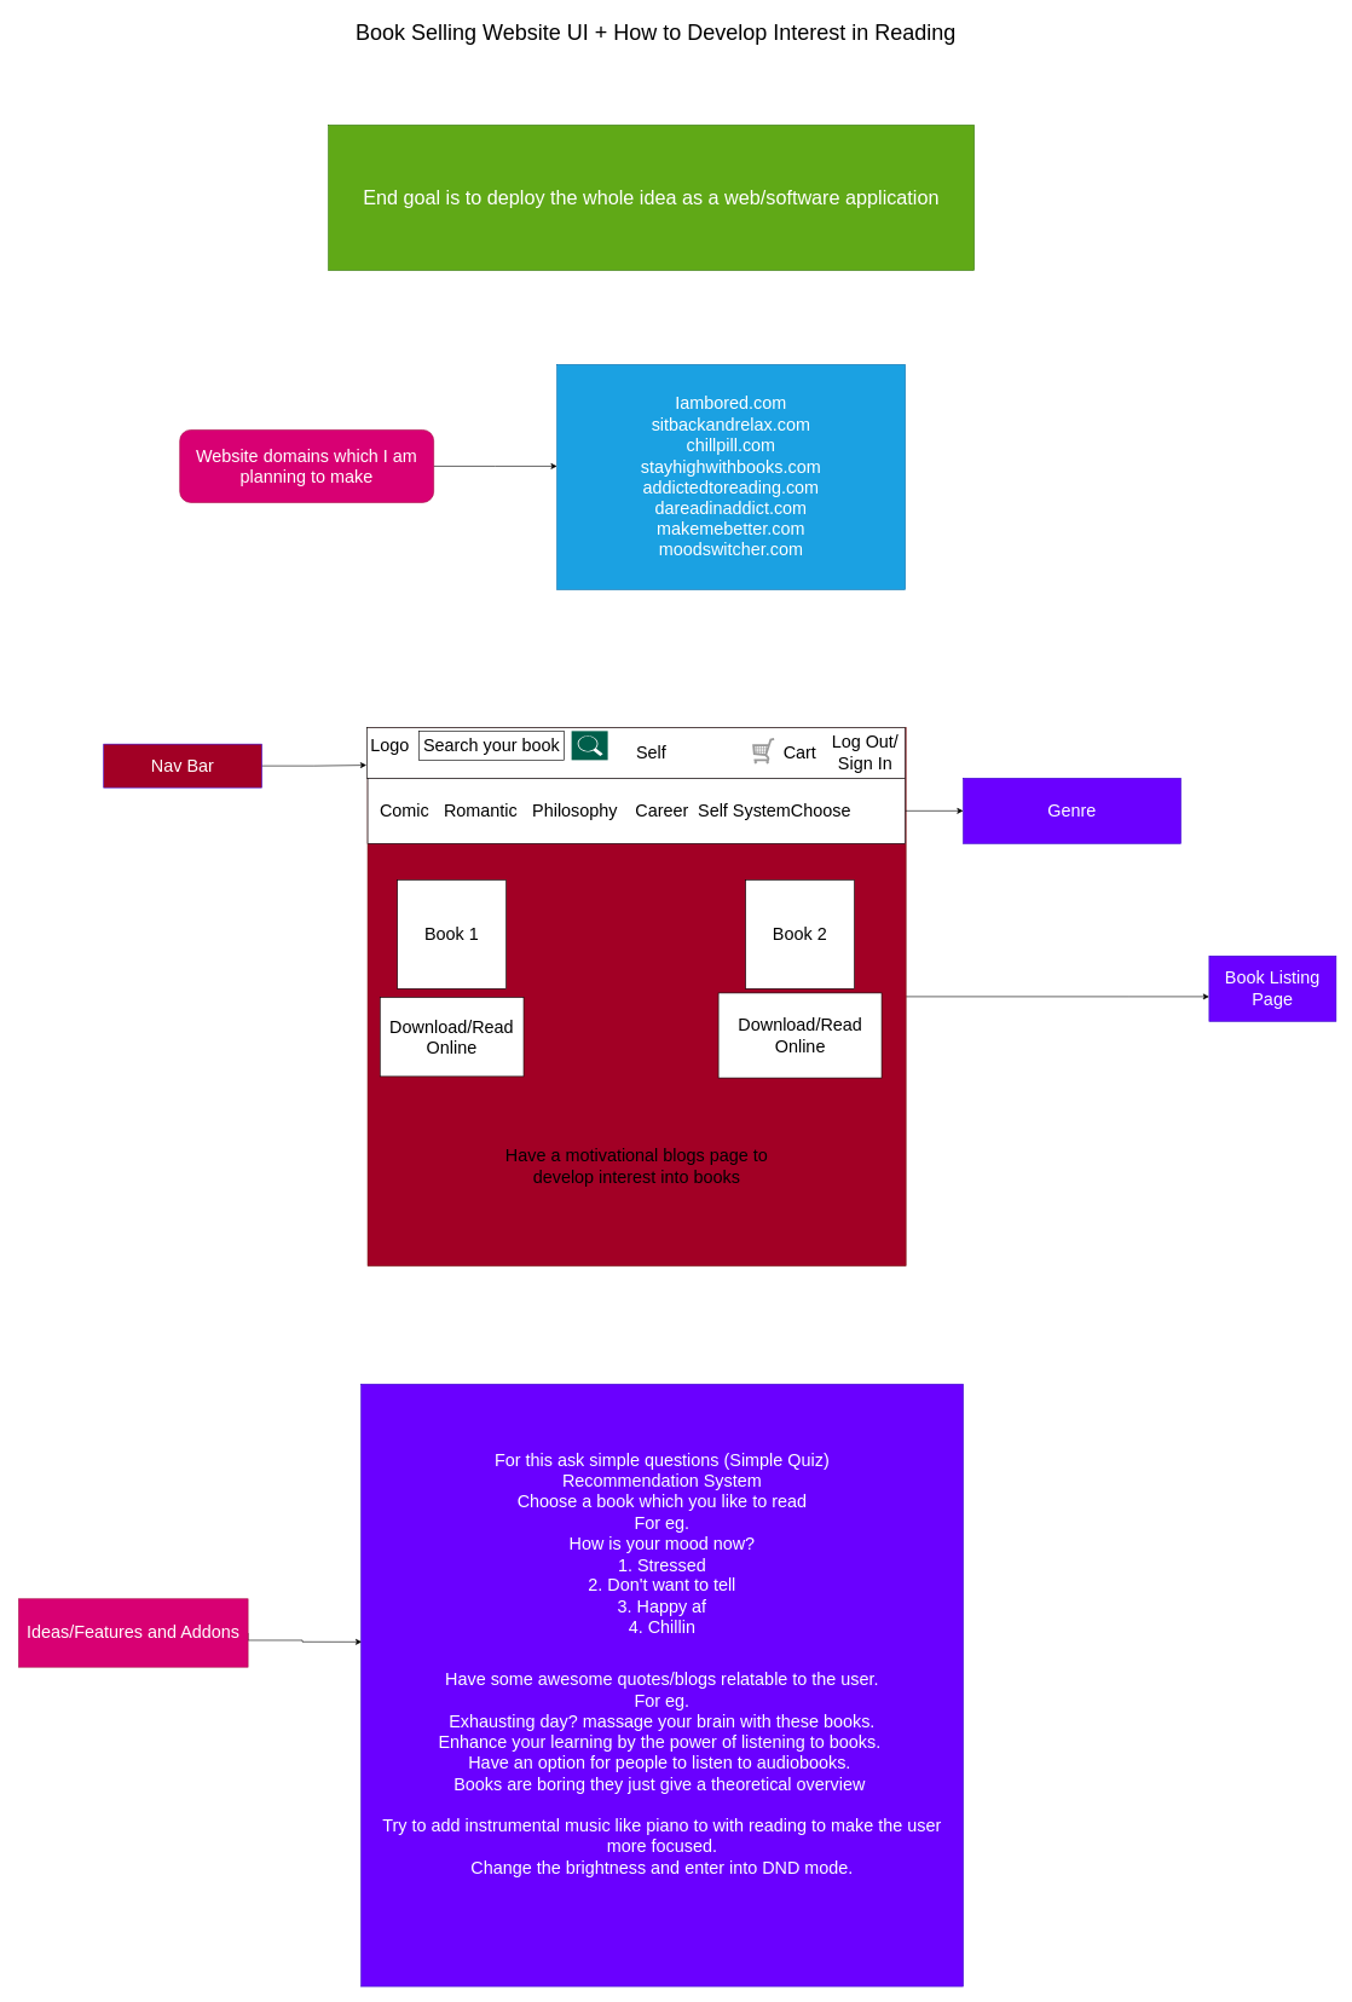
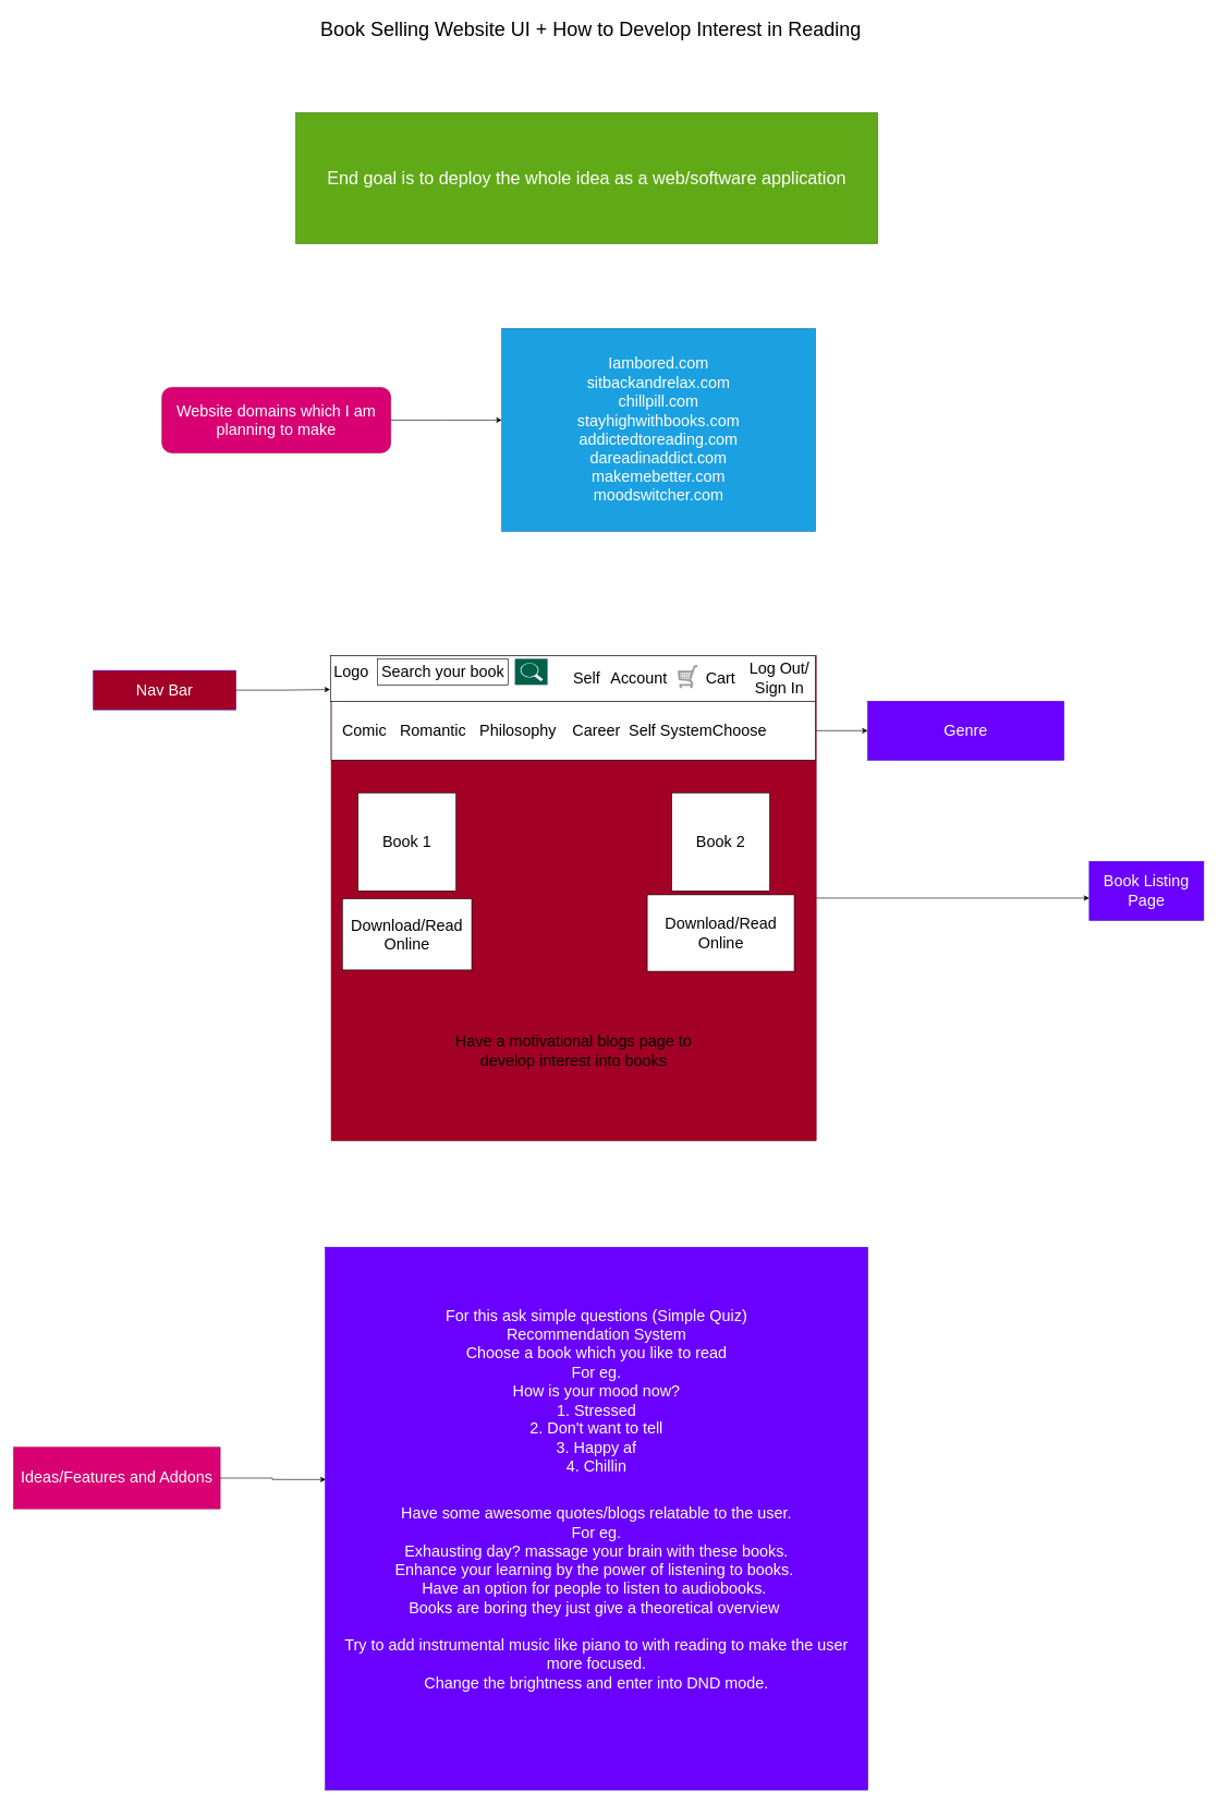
  <mxCell id="0" />
  <mxCell id="1" parent="0" />
  <mxCell id="2" value="" style="edgeStyle=orthogonalEdgeStyle;rounded=0;orthogonalLoop=1;jettySize=auto;html=1;fontSize=24;" parent="1" source="3" target="34" edge="1"><mxGeometry relative="1" as="geometry"><Array as="points"><mxPoint x="1556" y="1373" /><mxPoint x="1556" y="1373" /></Array></mxGeometry></mxCell>
  <mxCell id="3" value="" style="whiteSpace=wrap;html=1;aspect=fixed;fillColor=#a20025;fontColor=#ffffff;strokeColor=#6F0000;" parent="1" vertex="1"><mxGeometry x="506" y="1002" width="742" height="742" as="geometry" /></mxCell>
  <mxCell id="4" value="Book Selling Website UI + How to Develop Interest in Reading&amp;nbsp;" style="text;html=1;align=center;verticalAlign=middle;resizable=0;points=[];autosize=1;strokeColor=none;fillColor=none;fontSize=30;" parent="1" vertex="1"><mxGeometry x="480" y="20" width="854" height="48" as="geometry" /></mxCell>
  <mxCell id="5" value="" style="rounded=0;whiteSpace=wrap;html=1;fontSize=24;" parent="1" vertex="1"><mxGeometry x="505" y="1002" width="742" height="70" as="geometry" /></mxCell>
  <mxCell id="6" value="Search your book" style="rounded=0;whiteSpace=wrap;html=1;fontSize=24;" parent="1" vertex="1"><mxGeometry x="577" y="1007" width="200" height="40" as="geometry" /></mxCell>
  <mxCell id="7" value="" style="sketch=0;pointerEvents=1;shadow=0;dashed=0;html=1;strokeColor=none;fillColor=#005F4B;labelPosition=center;verticalLabelPosition=bottom;verticalAlign=top;align=center;outlineConnect=0;shape=mxgraph.veeam2.magnifying_glass;fontSize=24;" parent="1" vertex="1"><mxGeometry x="787" y="1007" width="50" height="40" as="geometry" /></mxCell>
  <mxCell id="8" value="Logo" style="text;html=1;strokeColor=none;fillColor=none;align=center;verticalAlign=middle;whiteSpace=wrap;rounded=0;fontSize=24;" parent="1" vertex="1"><mxGeometry x="507" y="1012" width="60" height="30" as="geometry" /></mxCell>
+ <mxCell id="9" value="Account" style="text;html=1;strokeColor=none;fillColor=none;align=center;verticalAlign=middle;whiteSpace=wrap;rounded=0;fontSize=24;" parent="1" vertex="1"><mxGeometry x="927" y="1022" width="100" height="30" as="geometry" /></mxCell>
  <mxCell id="10" value="Log Out/&lt;br&gt;Sign In" style="text;html=1;strokeColor=none;fillColor=none;align=center;verticalAlign=middle;whiteSpace=wrap;rounded=0;fontSize=24;" parent="1" vertex="1"><mxGeometry x="1127" y="1022" width="130" height="30" as="geometry" /></mxCell>
  <mxCell id="11" style="edgeStyle=orthogonalEdgeStyle;rounded=0;orthogonalLoop=1;jettySize=auto;html=1;exitX=0.5;exitY=1;exitDx=0;exitDy=0;fontSize=24;" parent="1" source="6" target="6" edge="1"><mxGeometry relative="1" as="geometry" /></mxCell>
  <mxCell id="12" value="" style="whiteSpace=wrap;html=1;aspect=fixed;fontSize=24;" parent="1" vertex="1"><mxGeometry x="547" y="1212" width="150" height="150" as="geometry" /></mxCell>
  <mxCell id="13" value="" style="whiteSpace=wrap;html=1;aspect=fixed;fontSize=24;" parent="1" vertex="1"><mxGeometry x="1027" y="1212" width="150" height="150" as="geometry" /></mxCell>
  <mxCell id="14" value="Book 1" style="text;html=1;strokeColor=none;fillColor=none;align=center;verticalAlign=middle;whiteSpace=wrap;rounded=0;fontSize=24;" parent="1" vertex="1"><mxGeometry x="577" y="1272" width="90" height="30" as="geometry" /></mxCell>
  <mxCell id="15" value="Book 2&lt;br&gt;" style="text;html=1;strokeColor=none;fillColor=none;align=center;verticalAlign=middle;whiteSpace=wrap;rounded=0;fontSize=24;" parent="1" vertex="1"><mxGeometry x="1042" y="1272" width="120" height="30" as="geometry" /></mxCell>
  <mxCell id="16" value="" style="edgeStyle=orthogonalEdgeStyle;rounded=0;orthogonalLoop=1;jettySize=auto;html=1;fontSize=24;" parent="1" source="17" target="31" edge="1"><mxGeometry relative="1" as="geometry" /></mxCell>
  <mxCell id="17" value="" style="rounded=0;whiteSpace=wrap;html=1;fontSize=24;" parent="1" vertex="1"><mxGeometry x="506" y="1072" width="741" height="90" as="geometry" /></mxCell>
  <mxCell id="18" value="Comic" style="text;html=1;strokeColor=none;fillColor=none;align=center;verticalAlign=middle;whiteSpace=wrap;rounded=0;fontSize=24;" parent="1" vertex="1"><mxGeometry x="517" y="1102" width="80" height="30" as="geometry" /></mxCell>
  <mxCell id="19" value="Romantic" style="text;html=1;strokeColor=none;fillColor=none;align=center;verticalAlign=middle;whiteSpace=wrap;rounded=0;fontSize=24;" parent="1" vertex="1"><mxGeometry x="607" y="1102" width="110" height="30" as="geometry" /></mxCell>
  <mxCell id="20" value="Philosophy" style="text;html=1;strokeColor=none;fillColor=none;align=center;verticalAlign=middle;whiteSpace=wrap;rounded=0;fontSize=24;" parent="1" vertex="1"><mxGeometry x="727" y="1102" width="130" height="30" as="geometry" /></mxCell>
  <mxCell id="21" value="Career" style="text;html=1;strokeColor=none;fillColor=none;align=center;verticalAlign=middle;whiteSpace=wrap;rounded=0;fontSize=24;" parent="1" vertex="1"><mxGeometry x="857" y="1102" width="110" height="30" as="geometry" /></mxCell>
  <mxCell id="22" value="Self SystemChoose" style="text;html=1;strokeColor=none;fillColor=none;align=center;verticalAlign=middle;whiteSpace=wrap;rounded=0;fontSize=24;" parent="1" vertex="1"><mxGeometry x="937" y="1102" width="260" height="30" as="geometry" /></mxCell>
  <mxCell id="23" value="Cart" style="text;html=1;strokeColor=none;fillColor=none;align=center;verticalAlign=middle;whiteSpace=wrap;rounded=0;fontSize=24;" parent="1" vertex="1"><mxGeometry x="1072" y="1022" width="60" height="30" as="geometry" /></mxCell>
  <mxCell id="24" value="" style="verticalLabelPosition=bottom;shadow=0;dashed=0;align=center;html=1;verticalAlign=top;strokeWidth=1;shape=mxgraph.mockup.misc.shoppingCart;strokeColor=#999999;fontSize=24;" parent="1" vertex="1"><mxGeometry x="1037" y="1017" width="30" height="35" as="geometry" /></mxCell>
  <mxCell id="25" value="Download/Read Online" style="rounded=0;whiteSpace=wrap;html=1;fontSize=24;" parent="1" vertex="1"><mxGeometry x="523" y="1374" width="198" height="109" as="geometry" /></mxCell>
  <mxCell id="26" value="Download/Read Online" style="rounded=0;whiteSpace=wrap;html=1;fontSize=24;" parent="1" vertex="1"><mxGeometry x="989.5" y="1368" width="225" height="117" as="geometry" /></mxCell>
  <mxCell id="27" value="&lt;span style=&quot;font-size: 24px;&quot;&gt;Have a motivational blogs page to develop interest into books&lt;/span&gt;" style="text;html=1;strokeColor=none;fillColor=none;align=center;verticalAlign=middle;whiteSpace=wrap;rounded=0;" parent="1" vertex="1"><mxGeometry x="687" y="1512" width="380" height="190" as="geometry" /></mxCell>
  <mxCell id="28" style="edgeStyle=orthogonalEdgeStyle;rounded=0;orthogonalLoop=1;jettySize=auto;html=1;exitX=1;exitY=0.5;exitDx=0;exitDy=0;entryX=0;entryY=0.5;entryDx=0;entryDy=0;fontSize=24;" parent="1" source="29" edge="1"><mxGeometry relative="1" as="geometry"><mxPoint x="767" y="642" as="targetPoint" /></mxGeometry></mxCell>
  <mxCell id="29" value="Website domains which I am planning to make" style="rounded=1;whiteSpace=wrap;html=1;fontSize=24;fillColor=#d80073;fontColor=#ffffff;strokeColor=#A50040;" parent="1" vertex="1"><mxGeometry x="247" y="592" width="350" height="100" as="geometry" /></mxCell>
  <mxCell id="30" value="Iambored.com&lt;br&gt;sitbackandrelax.com&lt;br&gt;chillpill.com&lt;br&gt;stayhighwithbooks.com&lt;br&gt;addictedtoreading.com&lt;br&gt;dareadinaddict.com&lt;br&gt;makemebetter.com&lt;br&gt;moodswitcher.com" style="rounded=0;whiteSpace=wrap;html=1;fontSize=24;fillColor=#1ba1e2;fontColor=#ffffff;strokeColor=#006EAF;" parent="1" vertex="1"><mxGeometry x="767" y="502" width="480" height="310" as="geometry" /></mxCell>
  <mxCell id="31" value="Genre" style="rounded=0;whiteSpace=wrap;html=1;fontSize=24;fillColor=#6a00ff;fontColor=#ffffff;strokeColor=#3700CC;" parent="1" vertex="1"><mxGeometry x="1327" y="1072" width="300" height="90" as="geometry" /></mxCell>
  <mxCell id="32" value="Self" style="text;html=1;strokeColor=none;fillColor=none;align=center;verticalAlign=middle;whiteSpace=wrap;rounded=0;fontSize=24;" parent="1" vertex="1"><mxGeometry x="867" y="1022" width="60" height="30" as="geometry" /></mxCell>
  <mxCell id="33" value="&lt;font style=&quot;font-size: 27px;&quot;&gt;End goal is to deploy the whole idea as a web/software application&lt;/font&gt;" style="rounded=0;whiteSpace=wrap;html=1;fontSize=24;fillColor=#60a917;fontColor=#ffffff;strokeColor=#2D7600;" parent="1" vertex="1"><mxGeometry x="452" y="172" width="890" height="200" as="geometry" /></mxCell>
  <mxCell id="34" value="&lt;font style=&quot;font-size: 24px;&quot;&gt;Book Listing Page&lt;/font&gt;" style="whiteSpace=wrap;html=1;fillColor=#6a00ff;fontColor=#ffffff;strokeColor=#3700CC;" parent="1" vertex="1"><mxGeometry x="1666" y="1317" width="175" height="90" as="geometry" /></mxCell>
  <mxCell id="35" style="edgeStyle=orthogonalEdgeStyle;rounded=0;orthogonalLoop=1;jettySize=auto;html=1;exitX=1;exitY=0.5;exitDx=0;exitDy=0;entryX=0.001;entryY=0.428;entryDx=0;entryDy=0;entryPerimeter=0;" parent="1" source="36" target="37" edge="1"><mxGeometry relative="1" as="geometry"><Array as="points"><mxPoint x="416" y="2260" /><mxPoint x="416" y="2262" /></Array></mxGeometry></mxCell>
- <mxCell id="36" value="Ideas/Features and Addons" style="whiteSpace=wrap;html=1;fontSize=24;fillColor=#d80073;fontColor=#ffffff;strokeColor=#A50040;verticalAlign=middle;" parent="1" vertex="1"><mxGeometry x="25" y="2203" width="316" height="94" as="geometry" /></mxCell>
+ <mxCell id="36" value="Ideas/Features and Addons" style="whiteSpace=wrap;html=1;fontSize=24;fillColor=#d80073;fontColor=#ffffff;strokeColor=#A50040;verticalAlign=middle;" parent="1" vertex="1"><mxGeometry x="20" y="2213" width="316" height="94" as="geometry" /></mxCell>
  <mxCell id="37" value="&lt;span style=&quot;font-size: 24px;&quot;&gt;For this ask simple questions (Simple Quiz)&lt;/span&gt;&lt;br style=&quot;font-size: 24px;&quot;&gt;&lt;span style=&quot;font-size: 24px;&quot;&gt;Recommendation System&lt;/span&gt;&lt;br style=&quot;font-size: 24px;&quot;&gt;&lt;span style=&quot;font-size: 24px;&quot;&gt;Choose a book which you like to read&lt;/span&gt;&lt;br style=&quot;font-size: 24px;&quot;&gt;&lt;span style=&quot;font-size: 24px;&quot;&gt;For eg.&lt;/span&gt;&lt;br style=&quot;font-size: 24px;&quot;&gt;&lt;span style=&quot;font-size: 24px;&quot;&gt;How is your mood now?&lt;/span&gt;&lt;br style=&quot;font-size: 24px;&quot;&gt;&lt;span style=&quot;font-size: 24px;&quot;&gt;1. Stressed&lt;/span&gt;&lt;br style=&quot;font-size: 24px;&quot;&gt;&lt;span style=&quot;font-size: 24px;&quot;&gt;2. Don't want to tell&lt;/span&gt;&lt;br style=&quot;font-size: 24px;&quot;&gt;&lt;span style=&quot;font-size: 24px;&quot;&gt;3. Happy af&lt;/span&gt;&lt;br style=&quot;font-size: 24px;&quot;&gt;&lt;span style=&quot;font-size: 24px;&quot;&gt;4. Chillin&lt;/span&gt;&lt;br style=&quot;font-size: 24px;&quot;&gt;&lt;br style=&quot;font-size: 24px;&quot;&gt;&lt;br style=&quot;font-size: 24px;&quot;&gt;&lt;br style=&quot;font-size: 24px;&quot;&gt;&lt;span style=&quot;font-size: 24px;&quot;&gt;Have some awesome quotes/blogs relatable to the user.&lt;/span&gt;&lt;br style=&quot;font-size: 24px;&quot;&gt;&lt;span style=&quot;font-size: 24px;&quot;&gt;For eg.&lt;/span&gt;&lt;br style=&quot;font-size: 24px;&quot;&gt;&lt;span style=&quot;font-size: 24px;&quot;&gt;Exhausting day? massage your brain with these books.&lt;/span&gt;&lt;br style=&quot;font-size: 24px;&quot;&gt;&lt;span style=&quot;font-size: 24px;&quot;&gt;Enhance your learning by the power of listening to books.&amp;nbsp;&lt;/span&gt;&lt;br style=&quot;font-size: 24px;&quot;&gt;&lt;span style=&quot;font-size: 24px;&quot;&gt;Have an option for people to listen to audiobooks.&amp;nbsp;&lt;/span&gt;&lt;br style=&quot;font-size: 24px;&quot;&gt;&lt;span style=&quot;font-size: 24px;&quot;&gt;Books are boring they just give a theoretical overview&amp;nbsp;&lt;br&gt;&lt;br&gt;Try to add instrumental music like piano to with reading to make the user more focused.&lt;br&gt;Change the brightness and enter into DND mode.&lt;br&gt;&lt;br&gt;&lt;br&gt;&lt;/span&gt;" style="whiteSpace=wrap;html=1;aspect=fixed;fillColor=#6a00ff;strokeColor=#3700CC;fontColor=#ffffff;" parent="1" vertex="1"><mxGeometry x="497" y="1907" width="830" height="830" as="geometry" /></mxCell>
  <mxCell id="38" style="edgeStyle=orthogonalEdgeStyle;rounded=0;orthogonalLoop=1;jettySize=auto;html=1;exitX=1;exitY=0.5;exitDx=0;exitDy=0;" parent="1" source="39" edge="1"><mxGeometry relative="1" as="geometry"><mxPoint x="504.333" y="1054" as="targetPoint" /></mxGeometry></mxCell>
  <mxCell id="39" value="&lt;font style=&quot;font-size: 24px;&quot;&gt;Nav Bar&lt;/font&gt;" style="rounded=0;whiteSpace=wrap;html=1;fillColor=#a20025;fontColor=#ffffff;strokeColor=#3700CC;" parent="1" vertex="1"><mxGeometry x="142" y="1025" width="218" height="60" as="geometry" /></mxCell>
